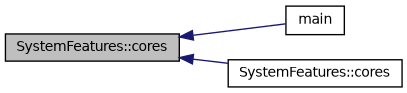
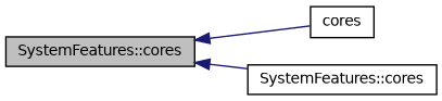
  digraph {
    rankdir=LR
    node [color=black fillcolor=white fontname=Helvetica fontsize=10 shape=record style=filled]
    edge [color=midnightblue dir=back fontname=Helvetica fontsize=10 labelfontname=Helvetica labelfontsize=10 style=solid]
    n1 [fillcolor=grey75 fontcolor=black height=0.2 label="SystemFeatures::cores" width=0.4]
-   n2 [height=0.2 label=main width=0.4]
+   n2 [height=0.2 label=cores width=0.4]
    n3 [height=0.2 label="SystemFeatures::cores" width=0.4]
    n1 -> n2
    n1 -> n3
  }
